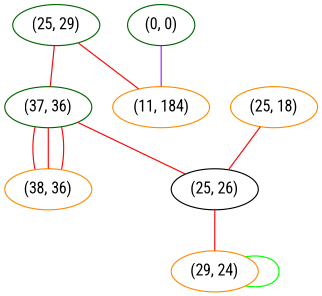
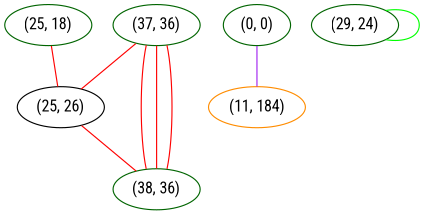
  graph {
    fontname="Roboto Condensed"
    node [color=darkgreen fontname="Roboto Condensed"]
    edge [color=red fontname="Roboto Condensed" weight=1]
-   "(25, 29)"
    "(37, 36)"
    "(11, 184)" [color=darkorange]
    "(25, 26)" [color=black]
-   "(38, 36)" [color=darkorange]
-   "(29, 24)" [color=darkorange]
+   "(38, 36)"
+   "(29, 24)"
    "(0, 0)"
-   "(25, 18)" [color=darkorange]
-   "(25, 29)" -- "(37, 36)"
-   "(25, 29)" -- "(11, 184)"
+   "(25, 18)"
    "(37, 36)" -- "(25, 26)"
    "(37, 36)" -- "(38, 36)"
    "(37, 36)" -- "(38, 36)"
    "(37, 36)" -- "(38, 36)"
-   "(25, 26)" -- "(29, 24)"
+   "(25, 26)" -- "(38, 36)"
    "(29, 24)" -- "(29, 24)" [color=green weight=2]
    "(0, 0)" -- "(11, 184)" [color=purple weight=4]
    "(25, 18)" -- "(25, 26)"
  }
